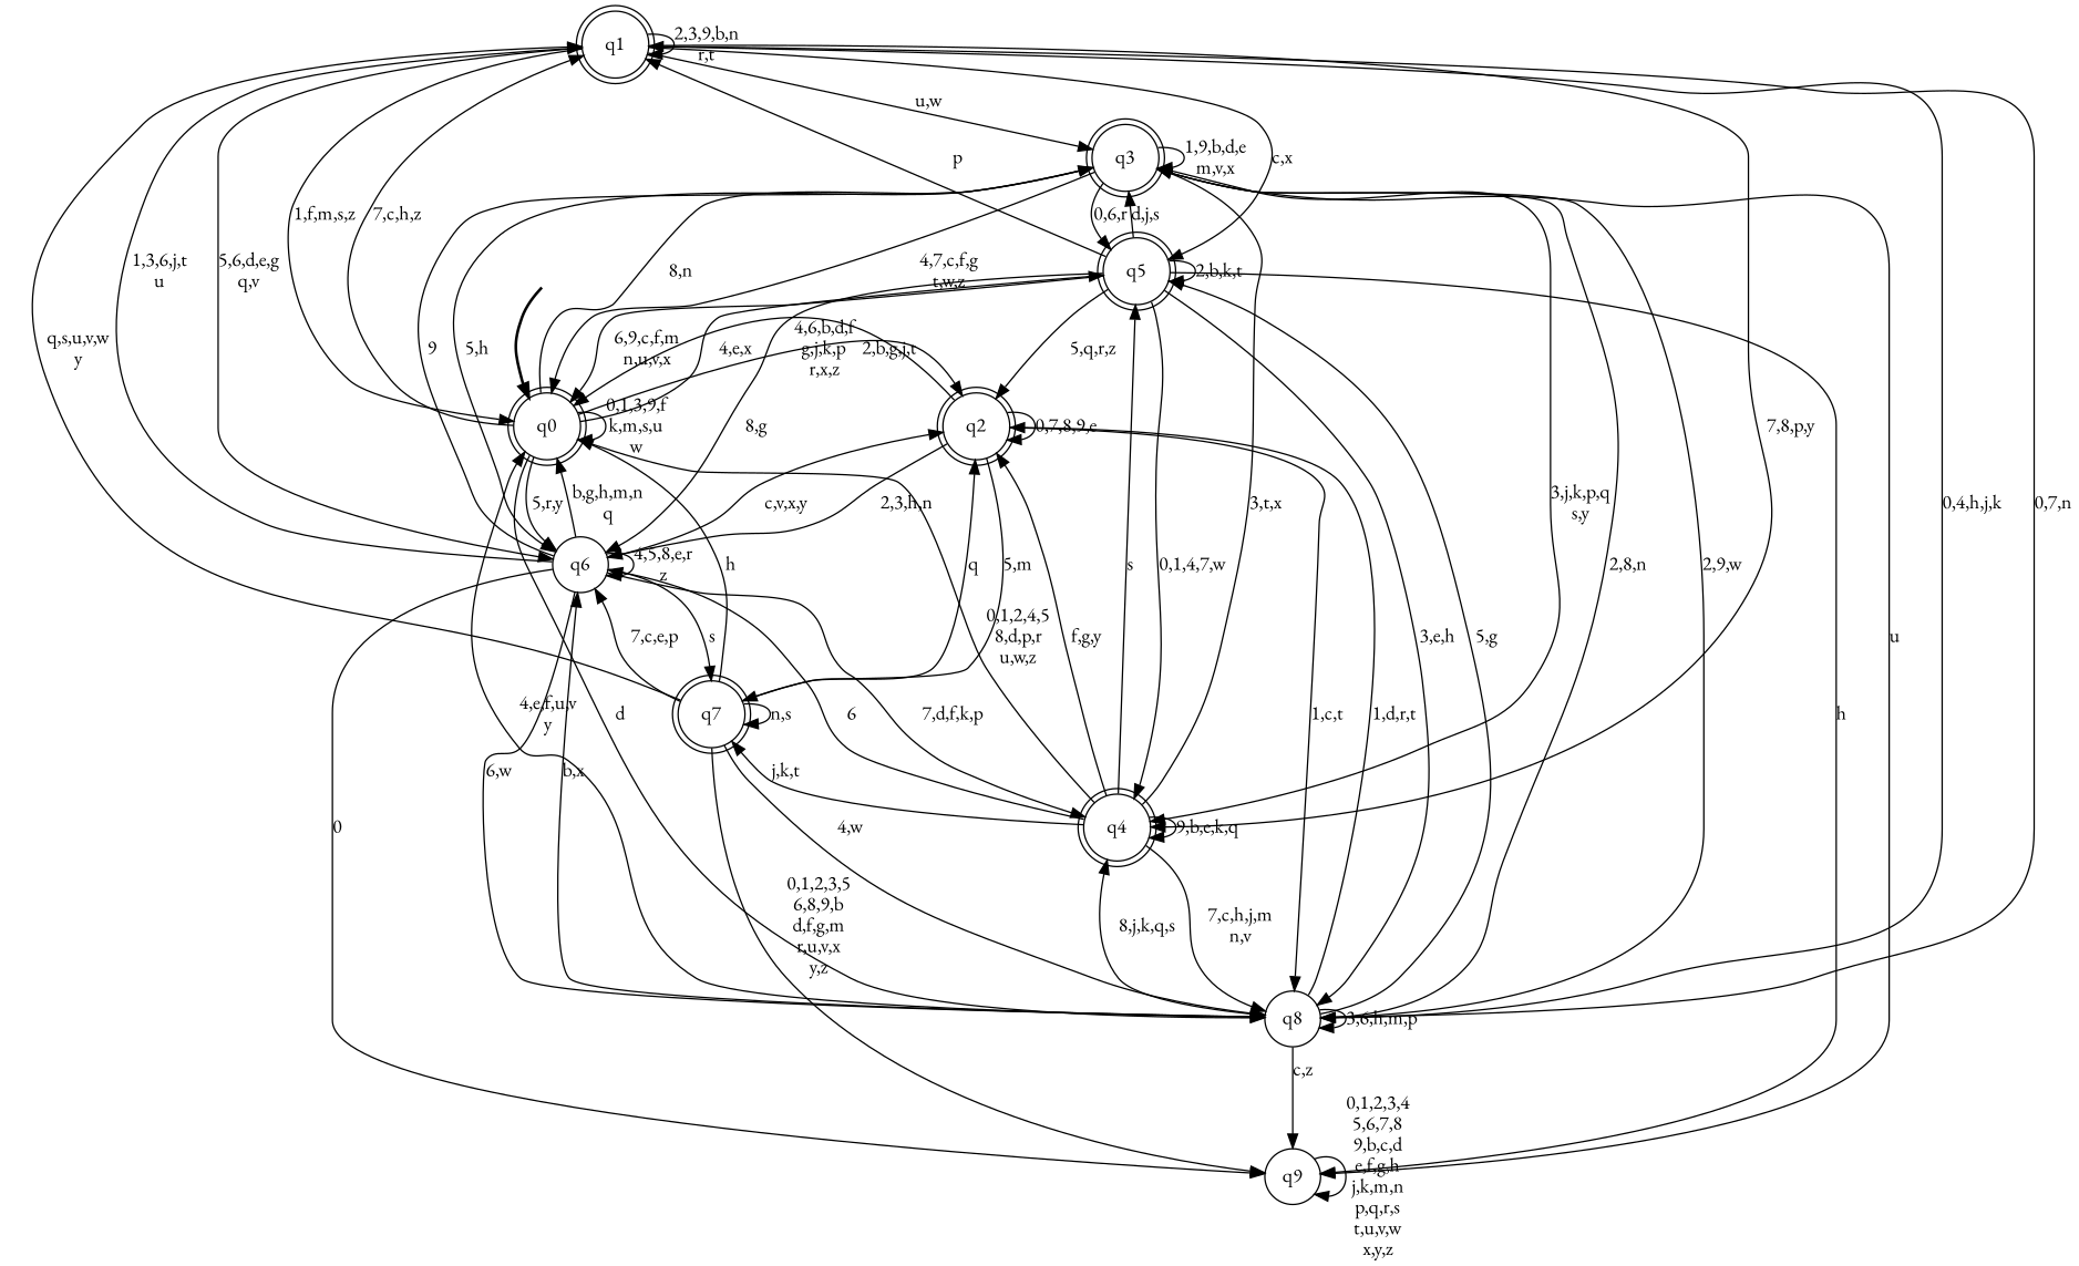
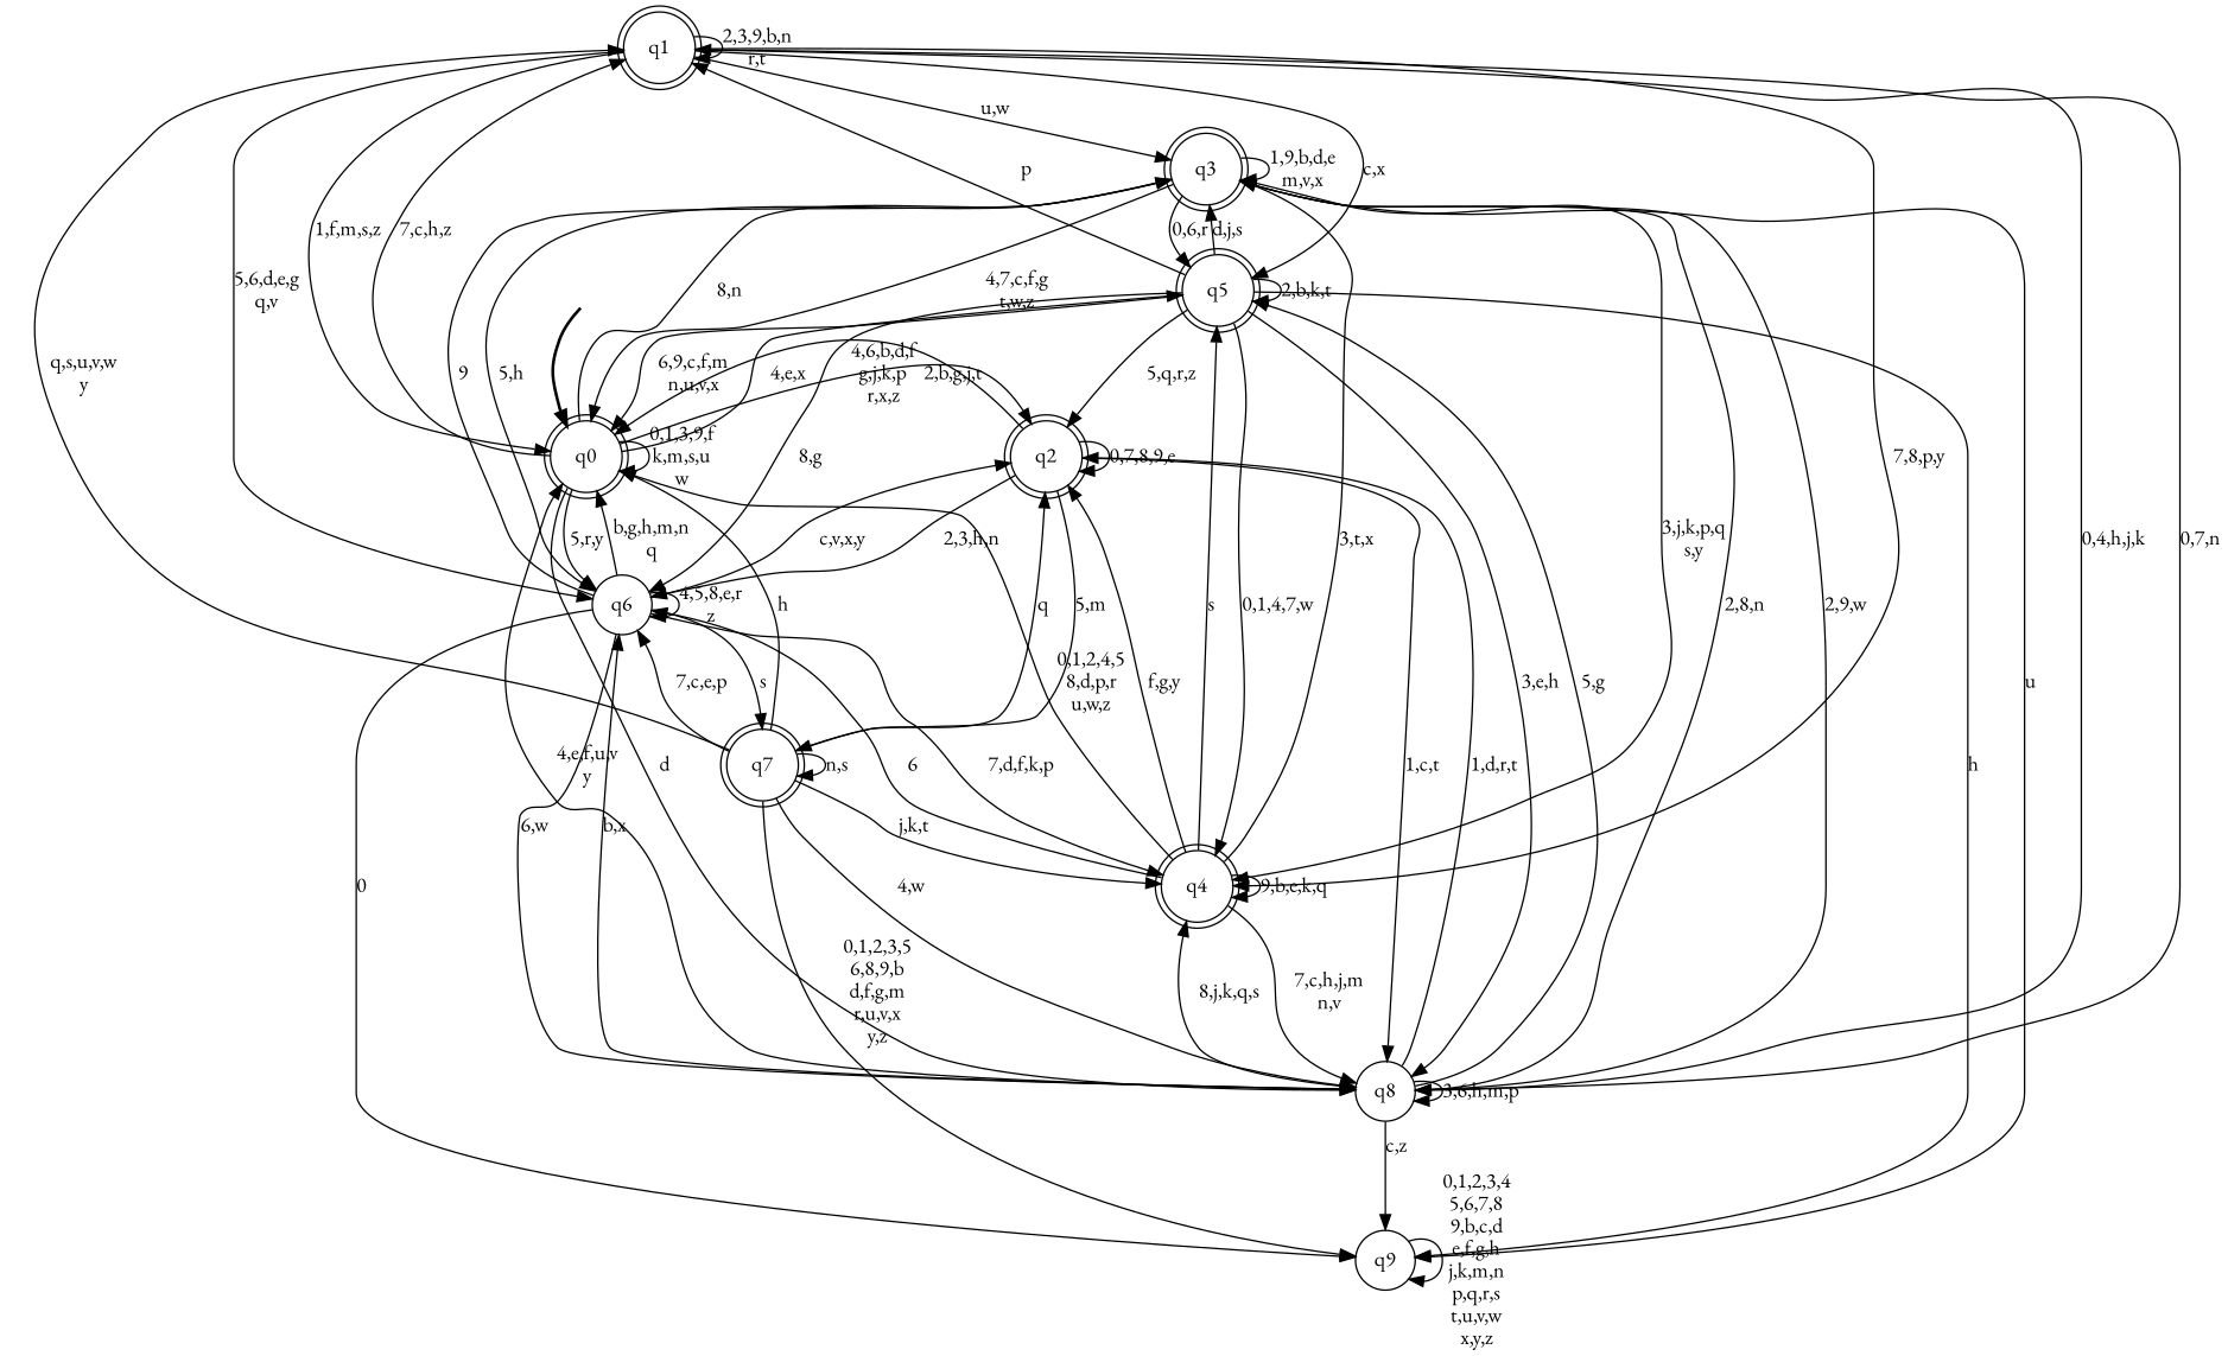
  digraph {
    fontname="EB Garamond"
    rankdir=TB
    node [fontname="EB Garamond" shape=doublecircle style="rounded,filled" color=black fillcolor=white]
    edge [fontname="EB Garamond"]
    __start0 [height=0 shape=none style=invis width=0 color="" fillcolor=""]
    n2 [label=q0]
    n3 [label=q1]
    n4 [label=q2]
    n5 [label=q3]
    n6 [label=q5]
    n7 [label=q6 shape=circle style=filled]
    n8 [label=q8 shape=circle style=filled]
    n9 [label=q4]
    n10 [label=q7]
    n11 [label=q9 shape=circle style=filled]
    subgraph cluster_1 {
      nodesep=0.15
      ranksep=0.15
      style=invis
      __start0
      n2
    }
    __start0 -> n2 [penwidth=2]
    n2 -> n2 [label="0,1,3,9,f\nk,m,s,u\nw"]
    n2 -> n3 [label="7,c,h,z"]
    n2 -> n4 [label="2,b,g,j,t"]
    n2 -> n5 [label="8,n"]
    n2 -> n6 [label="4,e,x"]
    n2 -> n7 [label="5,r,y"]
    n2 -> n8 [label=d]
    n3 -> n2 [label="1,f,m,s,z"]
    n3 -> n3 [label="2,3,9,b,n\nr,t"]
    n3 -> n5 [label="u,w"]
    n3 -> n6 [label="c,x"]
    n3 -> n7 [label="5,6,d,e,g\nq,v"]
    n3 -> n8 [label="0,4,h,j,k"]
    n3 -> n9 [label="7,8,p,y"]
    n4 -> n2 [label="4,6,b,d,f\ng,j,k,p\nr,x,z"]
    n4 -> n4 [label="0,7,8,9,e"]
    n4 -> n7 [label="2,3,h,n"]
    n4 -> n8 [label="1,c,t"]
    n4 -> n10 [label="5,m"]
    n5 -> n2 [label="4,7,c,f,g\nt,w,z"]
    n5 -> n5 [label="1,9,b,d,e\nm,v,x"]
    n5 -> n6 [label="0,6,r"]
    n5 -> n7 [label="5,h"]
    n5 -> n8 [label="2,8,n"]
    n5 -> n9 [label="3,j,k,p,q\ns,y"]
    n5 -> n11 [label=u]
    n6 -> n2 [label="6,9,c,f,m\nn,u,v,x"]
    n6 -> n3 [label=p]
    n6 -> n4 [label="5,q,r,z"]
    n6 -> n5 [label="d,j,s"]
    n6 -> n6 [label="2,b,k,t"]
    n6 -> n7 [label="8,g"]
    n6 -> n8 [label="3,e,h"]
    n6 -> n9 [label="0,1,4,7,w"]
    n6 -> n11 [label=h]
    n7 -> n2 [label="b,g,h,m,n\nq"]
-   n7 -> n3 [label="1,3,6,j,t\nu"]
    n7 -> n4 [label="c,v,x,y"]
    n7 -> n5 [label=9]
    n7 -> n7 [label="4,5,8,e,r\nz"]
    n7 -> n8 [label="6,w"]
    n7 -> n9 [label="7,d,f,k,p"]
    n7 -> n10 [label=s]
    n7 -> n11 [label=0]
    n8 -> n2 [label="4,e,f,u,v\ny"]
    n8 -> n3 [label="0,7,n"]
    n8 -> n4 [label="1,d,r,t"]
    n8 -> n5 [label="2,9,w"]
    n8 -> n6 [label="5,g"]
    n8 -> n7 [label="b,x"]
    n8 -> n8 [label="3,6,h,m,p"]
    n8 -> n9 [label="8,j,k,q,s"]
    n8 -> n11 [label="c,z"]
    n9 -> n2 [label="0,1,2,4,5\n8,d,p,r\nu,w,z"]
    n9 -> n4 [label="f,g,y"]
    n9 -> n5 [label="3,t,x"]
    n9 -> n6 [label=s]
    n9 -> n7 [label=6]
    n9 -> n8 [label="7,c,h,j,m\nn,v"]
    n9 -> n9 [label="9,b,e,k,q"]
    n10 -> n2 [label=h]
    n10 -> n3 [label="q,s,u,v,w\ny"]
    n10 -> n4 [label=q]
    n10 -> n7 [label="7,c,e,p"]
    n10 -> n8 [label="4,w"]
-   n9 -> n10 [label="j,k,t"]
+   n10 -> n9 [label="j,k,t"]
    n10 -> n10 [label="n,s"]
    n10 -> n11 [label="0,1,2,3,5\n6,8,9,b\nd,f,g,m\nr,u,v,x\ny,z"]
    n11 -> n11 [label="0,1,2,3,4\n5,6,7,8\n9,b,c,d\ne,f,g,h\nj,k,m,n\np,q,r,s\nt,u,v,w\nx,y,z"]
  }
